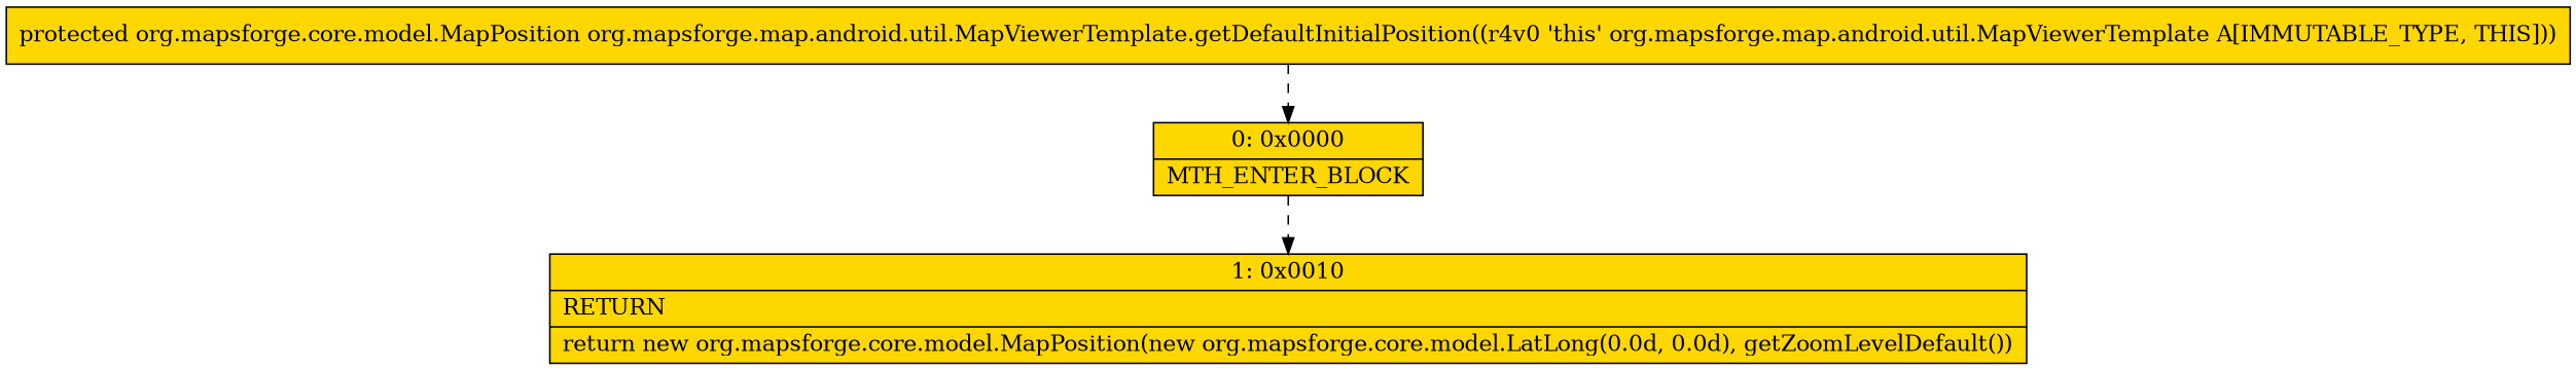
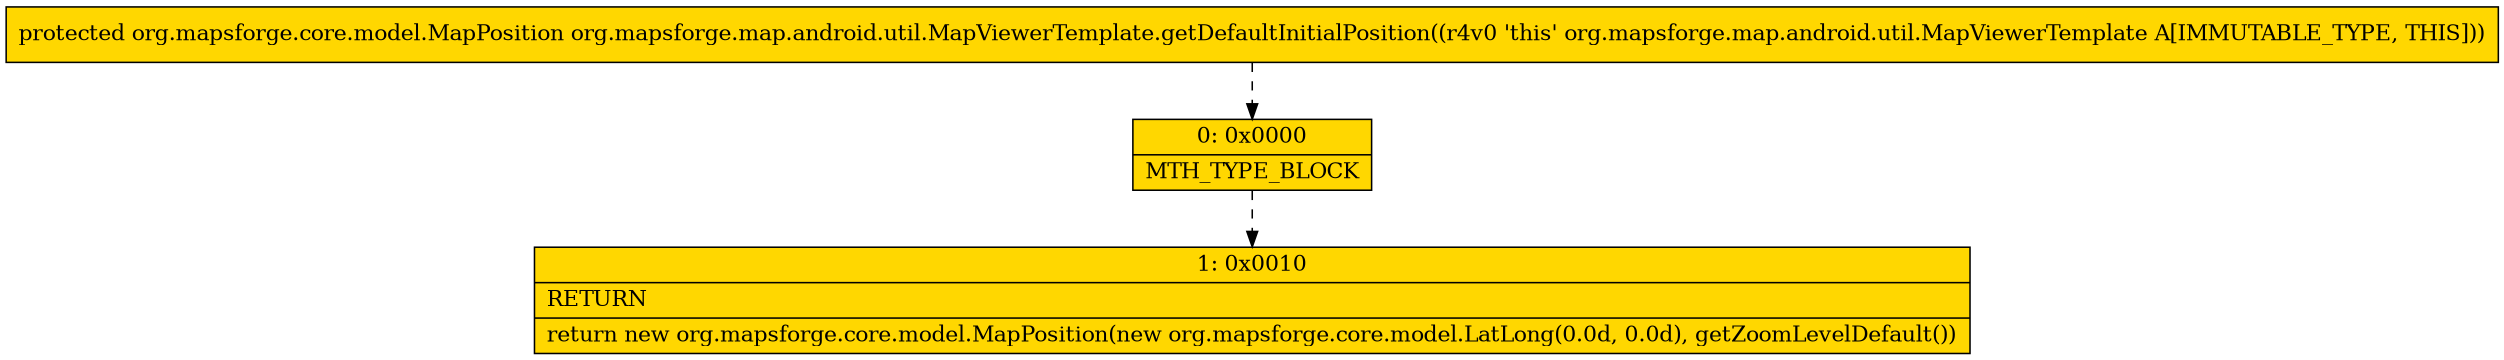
  digraph {
    node [shape=record style=filled fillcolor=gold]
    edge [style=dashed]
-   n1 [label="{0\:\ 0x0000|MTH_ENTER_BLOCK\l}"]
+   n1 [label="{0\:\ 0x0000|MTH_TYPE_BLOCK\l}"]
    n2 [label="{1\:\ 0x0010|RETURN\l|return new org.mapsforge.core.model.MapPosition(new org.mapsforge.core.model.LatLong(0.0d, 0.0d), getZoomLevelDefault())\l}"]
    n3 [label="{protected org.mapsforge.core.model.MapPosition org.mapsforge.map.android.util.MapViewerTemplate.getDefaultInitialPosition((r4v0 'this' org.mapsforge.map.android.util.MapViewerTemplate A[IMMUTABLE_TYPE, THIS])) }"]
    n1 -> n2
    n3 -> n1
  }
